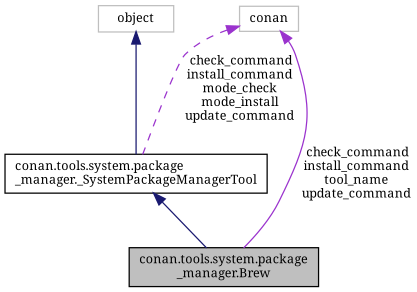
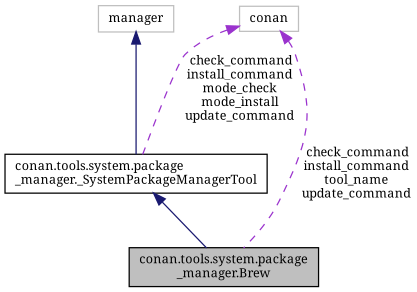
  digraph {
    fontname="Noto Serif"
    node [color=black fillcolor=white fontname="Noto Serif" fontsize=10 shape=record style=filled]
    edge [color=midnightblue dir=back fontname="Noto Serif" fontsize=10 labelfontname=Helvetica labelfontsize=10 style=solid]
    n1 [fillcolor=grey75 fontcolor=black height=0.2 label="conan.tools.system.package\l_manager.Brew" width=0.4]
    n2 [height=0.2 label="conan.tools.system.package\l_manager._SystemPackageManagerTool" width=0.4]
-   n3 [color=grey75 height=0.2 label=object width=0.4]
+   n3 [color=grey75 height=0.2 label=manager width=0.4]
    n4 [color=grey75 height=0.2 label=conan width=0.4]
    n2 -> n1
    n3 -> n2
-   n4 -> n1 [color=darkorchid3 label=" check_command\ninstall_command\ntool_name\nupdate_command"]
+   n4 -> n1 [color=darkorchid3 label=" check_command\ninstall_command\ntool_name\nupdate_command" style=dashed]
    n4 -> n2 [color=darkorchid3 label=" check_command\ninstall_command\nmode_check\nmode_install\nupdate_command" style=dashed]
  }
